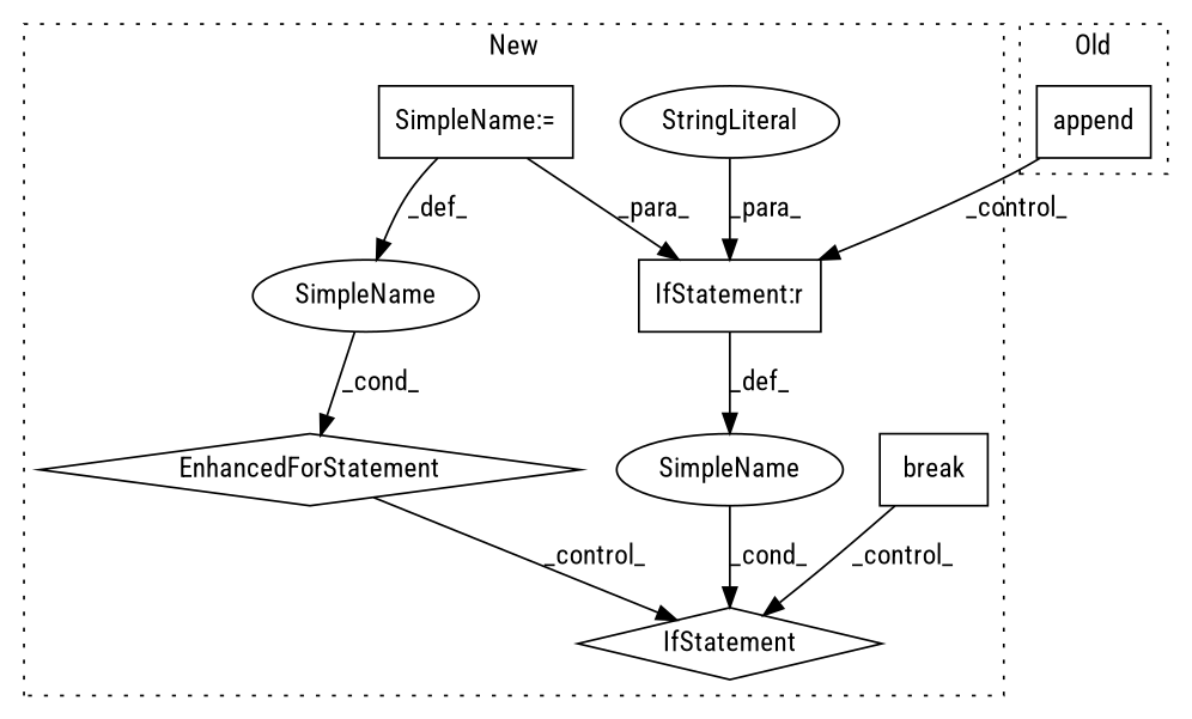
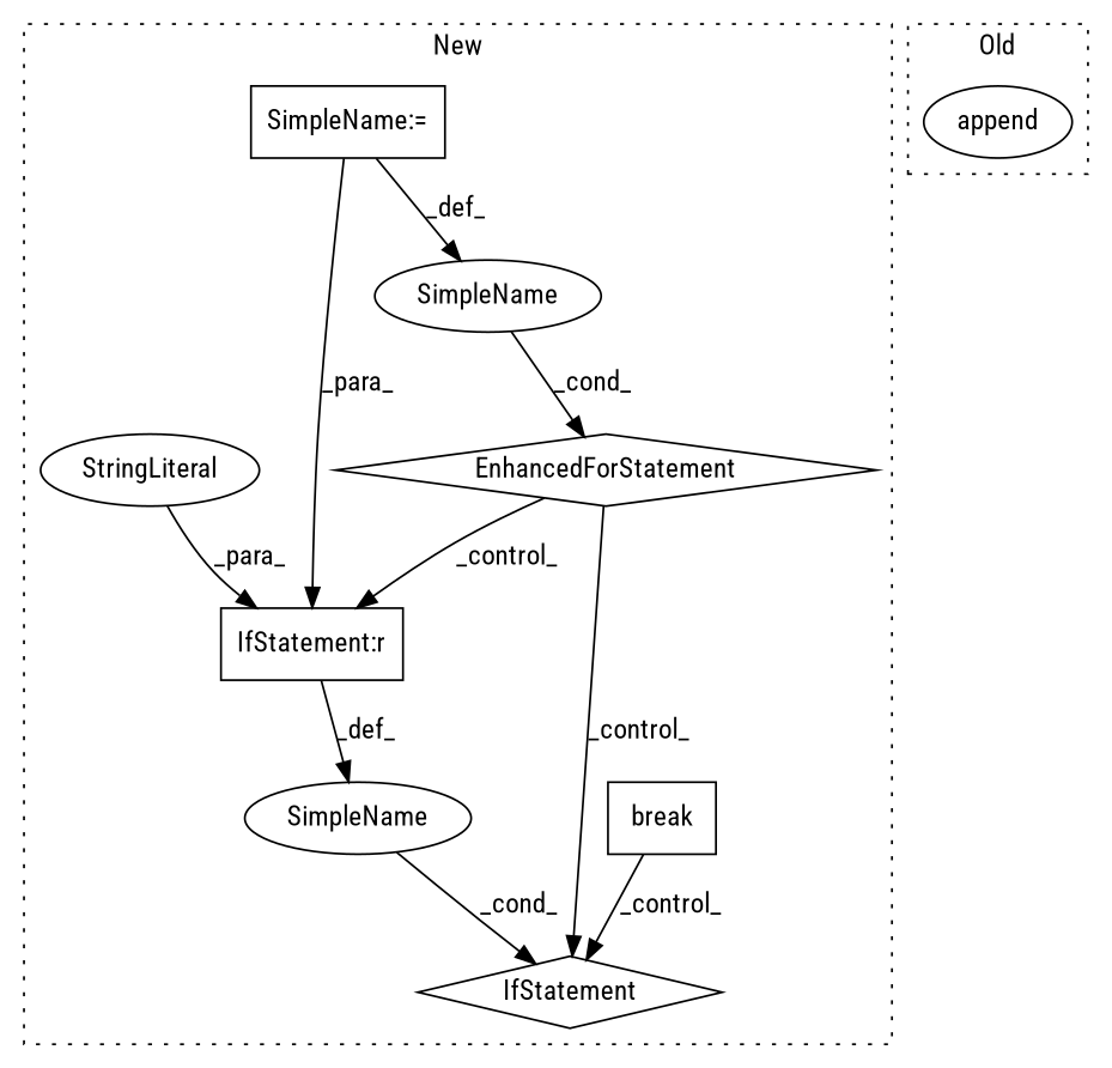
  digraph {
    fontname="Roboto Condensed"
    node [a=42 fontname="Roboto Condensed" l="69,2" s="1566,1665" shape=box]
    edge [fontname="Roboto Condensed"]
    n1 [a=10 l=6 label=break s=1797]
    n2 [a=25 l="4,2" label=IfStatement s="1755,1777" shape=diamond]
    n3 [label=SimpleName shape=ellipse l="" s=""]
    n4 [a=27 l=4 label="IfStatement:r" s=1771]
    n5 [l=13 label=SimpleName s=1639 shape=ellipse]
    n6 [a=70 label=EnhancedForStatement shape=diamond]
    n7 [a=7 label="SimpleName:="]
    n8 [a=45 l=2 label=StringLiteral s=1775 shape=ellipse]
-   n9 [a=32 l="7,1" label=append s="1519,1578"]
+   n9 [a=32 l="7,1" label=append s="1519,1578" shape=ellipse]
    subgraph cluster_1 {
      label=New
      style=dotted
      n1
      n2
      n3
      n4
      n5
      n6
      n7
      n8
    }
    subgraph cluster_2 {
      label=Old
      style=dotted
      n9
    }
    n1 -> n2 [label=_control_]
    n3 -> n2 [label=_cond_]
    n4 -> n3 [label=_def_]
    n5 -> n6 [label=_cond_]
    n6 -> n2 [label=_control_]
-   n9 -> n4 [label=_control_]
+   n6 -> n4 [label=_control_]
    n7 -> n4 [label=_para_]
    n7 -> n5 [label=_def_]
    n8 -> n4 [label=_para_]
  }
